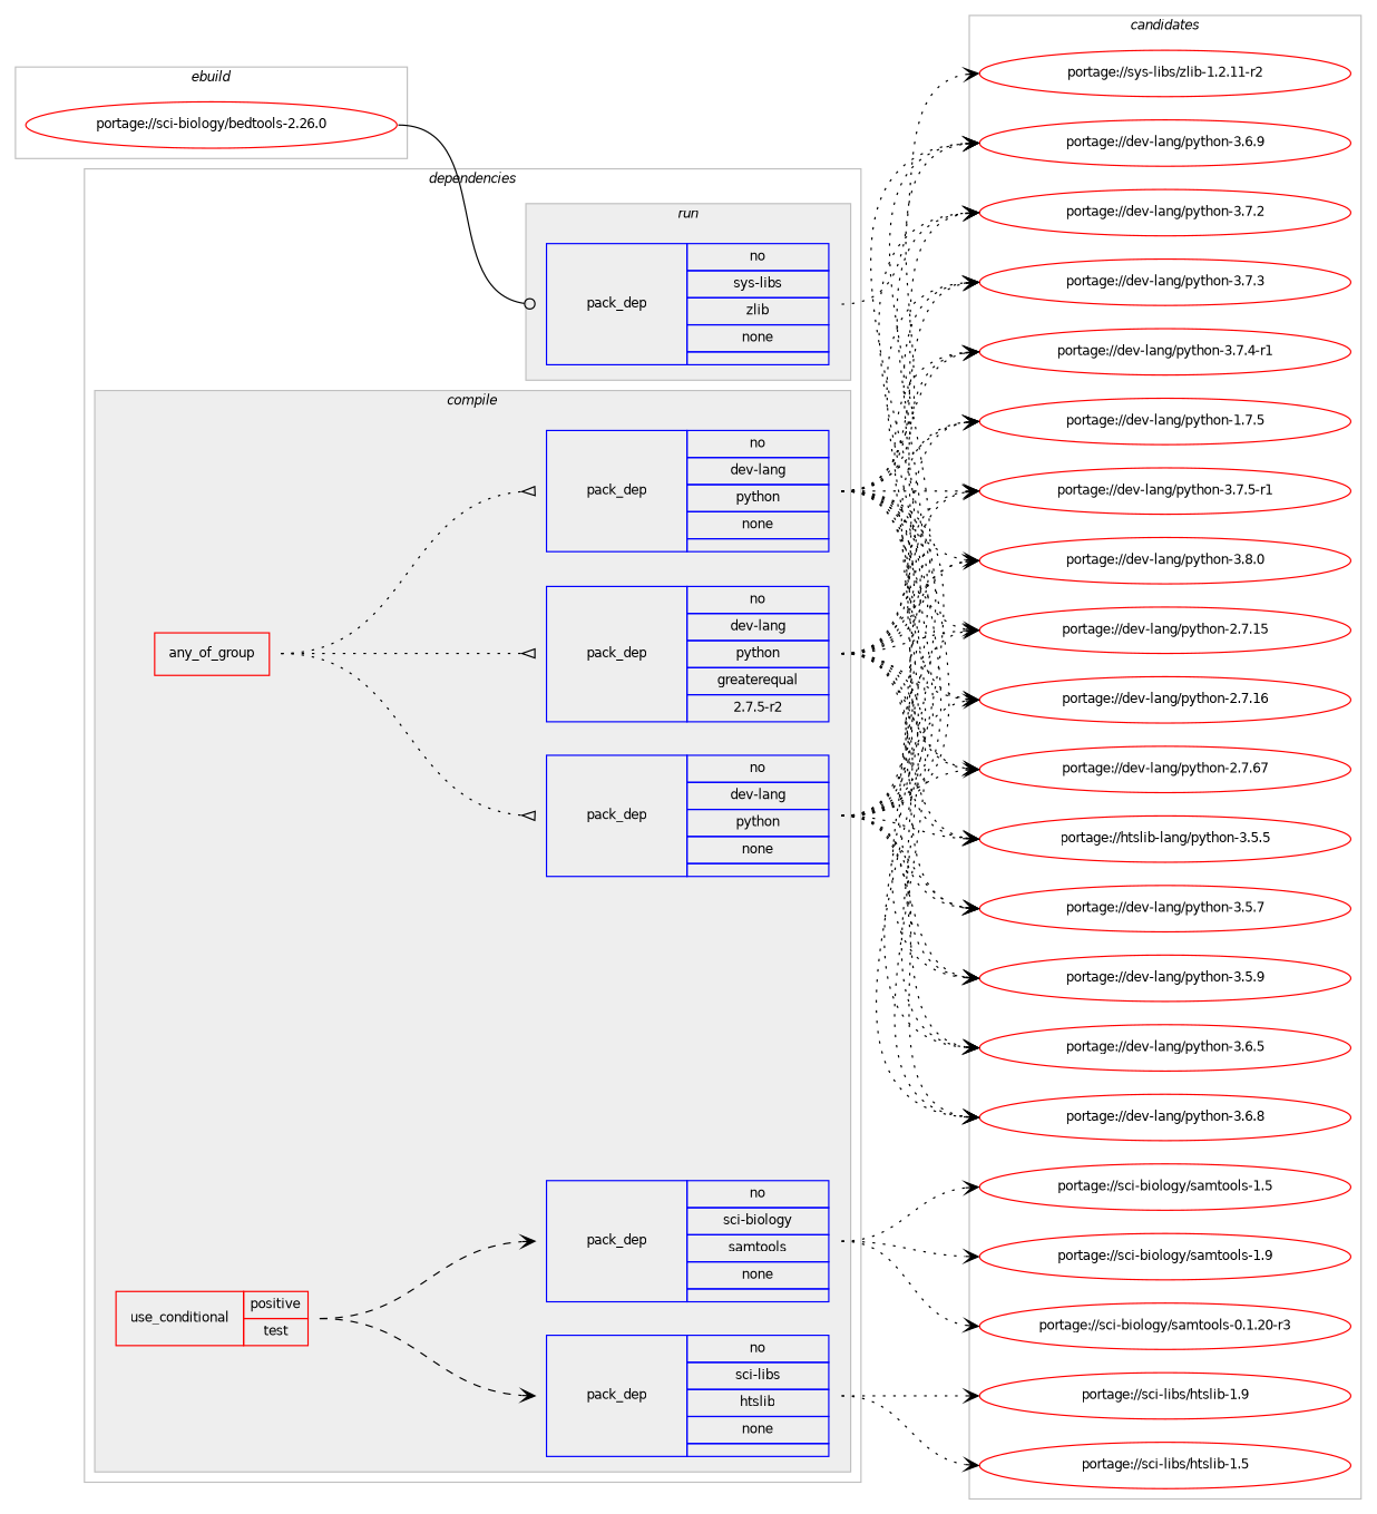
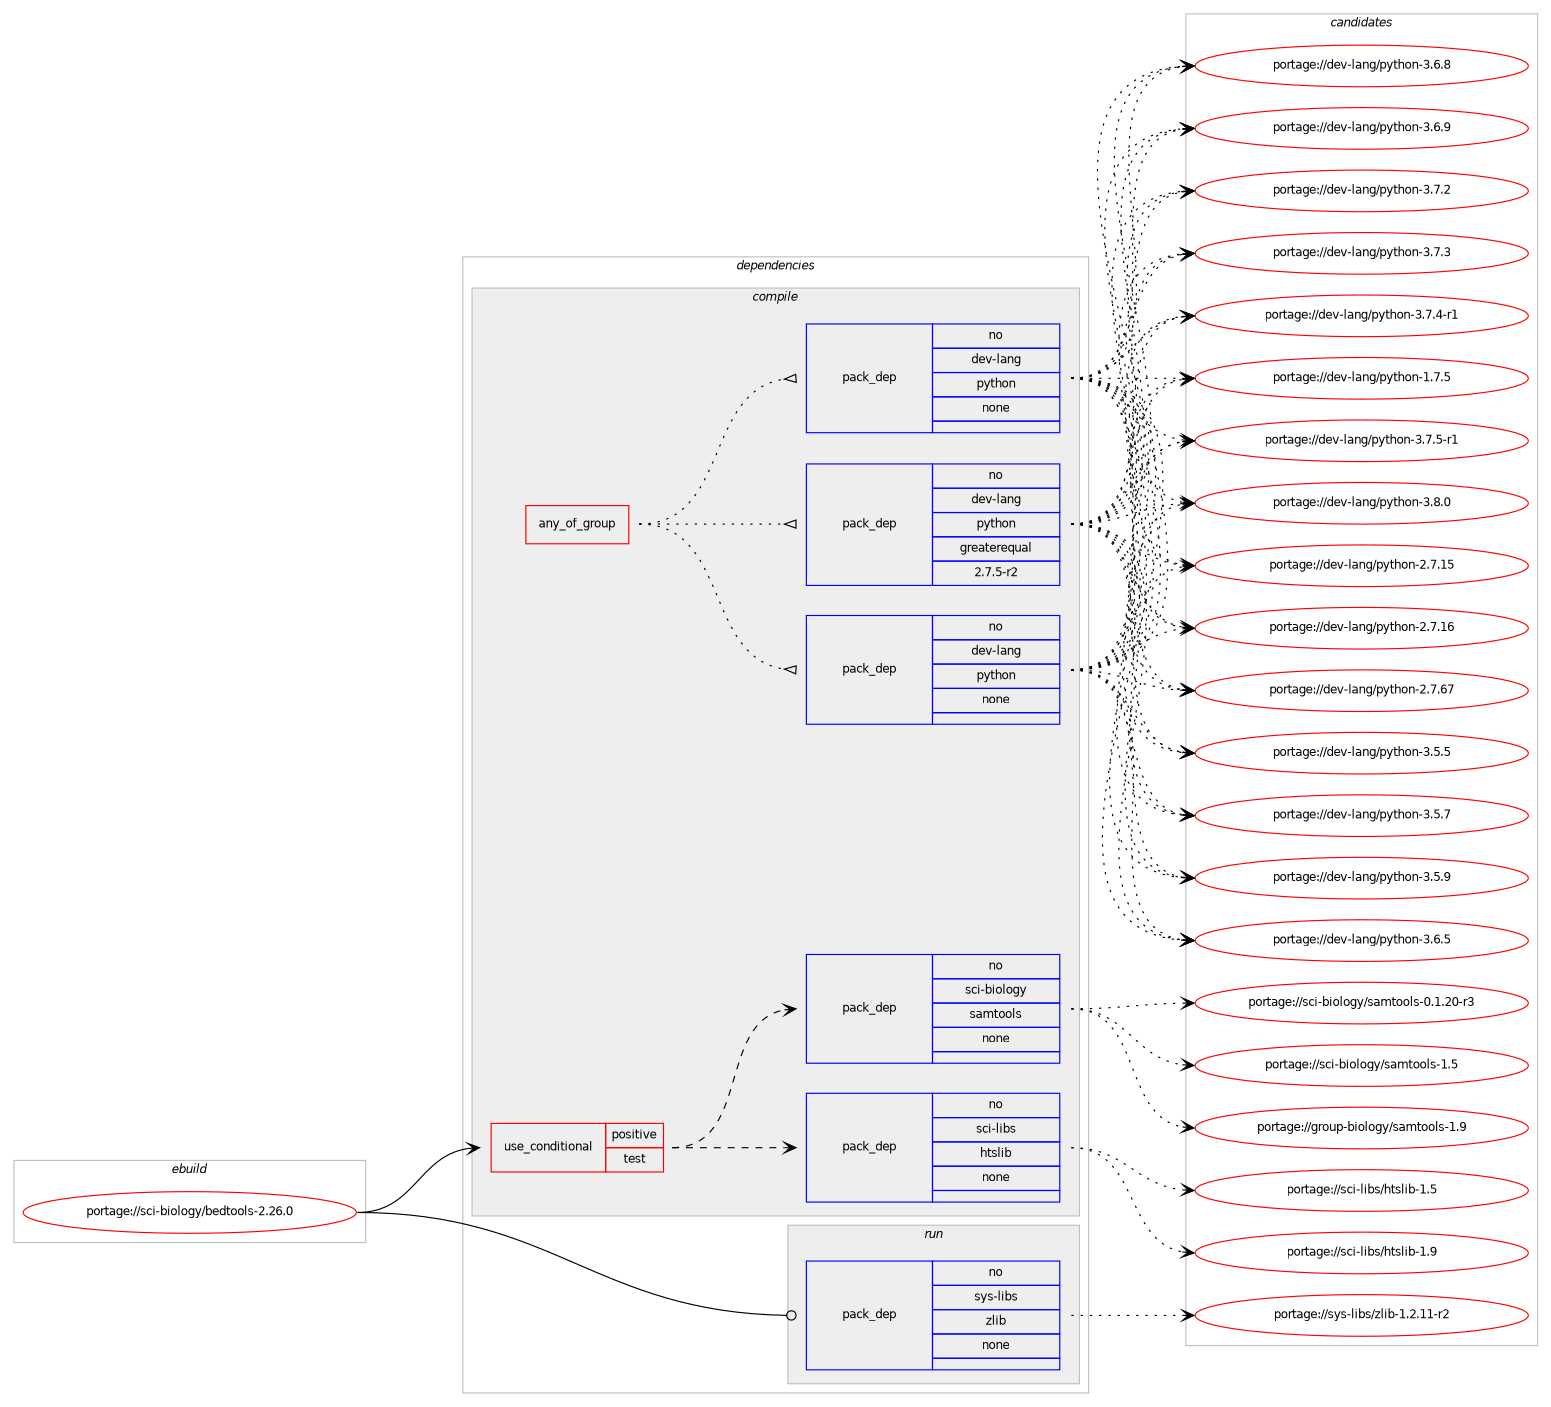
  digraph {
    compound=true
    concentrate=true
    fontname=Helvetica
    fontsize=10
    newrank=true
    rankdir=LR
    ranksep=1.5
    node [color=red fontname=Helvetica fontsize=10]
    edge [arrowhead=vee headport=w style=dotted tailport=e weight=100]
    n1 [label="portage://sci-biology/bedtools-2.26.0" width=4]
    n2 [color=blue label=<<TABLE BORDER="0" CELLBORDER="1" CELLSPACING="0" CELLPADDING="4" WIDTH="220"><TR><TD ROWSPAN="6" CELLPADDING="30">pack_dep</TD></TR><TR><TD WIDTH="110">no</TD></TR><TR><TD>dev-lang</TD></TR><TR><TD>python</TD></TR><TR><TD>none</TD></TR><TR><TD></TD></TR></TABLE>> shape=none]
    n3 [color=blue label=<<TABLE BORDER="0" CELLBORDER="1" CELLSPACING="0" CELLPADDING="4" WIDTH="220"><TR><TD ROWSPAN="6" CELLPADDING="30">pack_dep</TD></TR><TR><TD WIDTH="110">no</TD></TR><TR><TD>dev-lang</TD></TR><TR><TD>python</TD></TR><TR><TD>none</TD></TR><TR><TD></TD></TR></TABLE>> shape=none]
    n4 [color=blue label=<<TABLE BORDER="0" CELLBORDER="1" CELLSPACING="0" CELLPADDING="4" WIDTH="220"><TR><TD ROWSPAN="6" CELLPADDING="30">pack_dep</TD></TR><TR><TD WIDTH="110">no</TD></TR><TR><TD>dev-lang</TD></TR><TR><TD>python</TD></TR><TR><TD>greaterequal</TD></TR><TR><TD>2.7.5-r2</TD></TR></TABLE>> shape=none]
    n5 [label=<<TABLE BORDER="0" CELLBORDER="1" CELLSPACING="0" CELLPADDING="4"><TR><TD CELLPADDING="10">any_of_group</TD></TR></TABLE>> shape=none]
    n6 [color=blue label=<<TABLE BORDER="0" CELLBORDER="1" CELLSPACING="0" CELLPADDING="4" WIDTH="220"><TR><TD ROWSPAN="6" CELLPADDING="30">pack_dep</TD></TR><TR><TD WIDTH="110">no</TD></TR><TR><TD>sci-libs</TD></TR><TR><TD>htslib</TD></TR><TR><TD>none</TD></TR><TR><TD></TD></TR></TABLE>> shape=none]
    n7 [color=blue label=<<TABLE BORDER="0" CELLBORDER="1" CELLSPACING="0" CELLPADDING="4" WIDTH="220"><TR><TD ROWSPAN="6" CELLPADDING="30">pack_dep</TD></TR><TR><TD WIDTH="110">no</TD></TR><TR><TD>sci-biology</TD></TR><TR><TD>samtools</TD></TR><TR><TD>none</TD></TR><TR><TD></TD></TR></TABLE>> shape=none]
    n8 [label=<<TABLE BORDER="0" CELLBORDER="1" CELLSPACING="0" CELLPADDING="4"><TR><TD ROWSPAN="3" CELLPADDING="10">use_conditional</TD></TR><TR><TD>positive</TD></TR><TR><TD>test</TD></TR></TABLE>> shape=none]
    n9 [color=blue label=<<TABLE BORDER="0" CELLBORDER="1" CELLSPACING="0" CELLPADDING="4" WIDTH="220"><TR><TD ROWSPAN="6" CELLPADDING="30">pack_dep</TD></TR><TR><TD WIDTH="110">no</TD></TR><TR><TD>sys-libs</TD></TR><TR><TD>zlib</TD></TR><TR><TD>none</TD></TR><TR><TD></TD></TR></TABLE>> shape=none]
    n10 [label="portage://dev-lang/python-2.7.15" width=4]
    n11 [label="portage://dev-lang/python-2.7.16" width=4]
    n12 [label="portage://dev-lang/python-2.7.67" width=4]
-   n13 [label="portage://htslib-lang/python-3.5.5" width=4]
+   n13 [label="portage://dev-lang/python-3.5.5" width=4]
    n14 [label="portage://dev-lang/python-3.5.7" width=4]
    n15 [label="portage://dev-lang/python-3.5.9" width=4]
    n16 [label="portage://dev-lang/python-3.6.5" width=4]
    n17 [label="portage://dev-lang/python-3.6.8" width=4]
    n18 [label="portage://dev-lang/python-3.6.9" width=4]
    n19 [label="portage://dev-lang/python-3.7.2" width=4]
    n20 [label="portage://dev-lang/python-3.7.3" width=4]
    n21 [label="portage://dev-lang/python-3.7.4-r1" width=4]
    n22 [label="portage://dev-lang/python-1.7.5" width=4]
    n23 [label="portage://dev-lang/python-3.7.5-r1" width=4]
    n24 [label="portage://dev-lang/python-3.8.0" width=4]
    n25 [label="portage://sci-libs/htslib-1.5" width=4]
    n26 [label="portage://sci-libs/htslib-1.9" width=4]
    n27 [label="portage://sci-biology/samtools-0.1.20-r3" width=4]
    n28 [label="portage://sci-biology/samtools-1.5" width=4]
-   n29 [label="portage://sci-biology/samtools-1.9" width=4]
+   n29 [label="portage://group-biology/samtools-1.9" width=4]
    n30 [label="portage://sys-libs/zlib-1.2.11-r2" width=4]
    subgraph cluster_1 {
      color=gray
      label=<<i>ebuild</i>>
      rank=same
      n1
    }
    subgraph cluster_2 {
      color=gray
      label=<<i>dependencies</i>>
      subgraph cluster_3 {
        color=gray
        fillcolor="#eeeeee"
        label=<<i>compile</i>>
        style=filled
        subgraph sub_4 {
          color=gray
          fillcolor="#eeeeee"
          label=<<i>compile</i>>
          style=filled
          n5
          subgraph sub_5 {
            color=gray
            fillcolor="#eeeeee"
            label=<<i>compile</i>>
            style=filled
            n2
          }
          subgraph sub_6 {
            color=gray
            fillcolor="#eeeeee"
            label=<<i>compile</i>>
            style=filled
            n3
          }
          subgraph sub_7 {
            color=gray
            fillcolor="#eeeeee"
            label=<<i>compile</i>>
            style=filled
            n4
          }
        }
        subgraph sub_8 {
          color=gray
          fillcolor="#eeeeee"
          label=<<i>compile</i>>
          style=filled
          n8
          subgraph sub_9 {
            color=gray
            fillcolor="#eeeeee"
            label=<<i>compile</i>>
            style=filled
            n6
          }
          subgraph sub_10 {
            color=gray
            fillcolor="#eeeeee"
            label=<<i>compile</i>>
            style=filled
            n7
          }
        }
      }
      subgraph cluster_11 {
        color=gray
        fillcolor="#eeeeee"
        label=<<i>compile and run</i>>
        style=filled
      }
      subgraph cluster_12 {
        color=gray
        fillcolor="#eeeeee"
        label=<<i>run</i>>
        style=filled
        subgraph sub_13 {
          color=gray
          fillcolor="#eeeeee"
          label=<<i>run</i>>
          style=filled
          n9
        }
      }
    }
    subgraph cluster_14 {
      color=gray
      label=<<i>candidates</i>>
      rank=same
      subgraph sub_15 {
        color=black
        label=<<i>candidates</i>>
        nodesep=1
        rank=same
        n10
        n11
        n12
        n13
        n14
        n15
        n16
        n17
        n18
        n19
        n20
        n21
        n22
        n23
        n24
      }
      subgraph sub_16 {
        color=black
        label=<<i>candidates</i>>
        nodesep=1
        rank=same
        n10
        n11
        n12
        n13
        n14
        n15
        n16
        n17
        n18
        n19
        n20
        n21
        n22
        n23
        n24
      }
      subgraph sub_17 {
        color=black
        label=<<i>candidates</i>>
        nodesep=1
        rank=same
        n10
        n11
        n12
        n13
        n14
        n15
        n16
        n17
        n18
        n19
        n20
        n21
        n22
        n23
        n24
      }
      subgraph sub_18 {
        color=black
        label=<<i>candidates</i>>
        nodesep=1
        rank=same
        n25
        n26
      }
      subgraph sub_19 {
        color=black
        label=<<i>candidates</i>>
        nodesep=1
        rank=same
        n27
        n28
        n29
      }
      subgraph sub_20 {
        color=black
        label=<<i>candidates</i>>
        nodesep=1
        rank=same
        n30
      }
    }
+   n1 -> n8 [style=solid weight=20]
    n1 -> n9 [arrowhead=odot style=solid weight=20]
    n2 -> n10
    n2 -> n11
    n2 -> n12
    n2 -> n13
    n2 -> n14
    n2 -> n15
    n2 -> n16
    n2 -> n17
    n2 -> n18
    n2 -> n19
    n2 -> n20
    n2 -> n21
    n2 -> n22
    n2 -> n23
    n2 -> n24
    n3 -> n10
    n3 -> n11
    n3 -> n12
    n3 -> n13
    n3 -> n14
    n3 -> n15
    n3 -> n16
    n3 -> n17
    n3 -> n18
    n3 -> n19
    n3 -> n20
    n3 -> n21
    n3 -> n22
    n3 -> n23
    n3 -> n24
    n4 -> n10
    n4 -> n11
    n4 -> n12
    n4 -> n13
    n4 -> n14
    n4 -> n15
    n4 -> n16
    n4 -> n17
    n4 -> n18
    n4 -> n19
    n4 -> n20
    n4 -> n21
    n4 -> n22
    n4 -> n23
    n4 -> n24
    n5 -> n2 [arrowhead=oinv weight=20]
    n5 -> n3 [arrowhead=oinv weight=20]
    n5 -> n4 [arrowhead=oinv weight=20]
    n6 -> n25
    n6 -> n26
    n7 -> n27
    n7 -> n28
    n7 -> n29
    n8 -> n6 [style=dashed weight=20]
    n8 -> n7 [style=dashed weight=20]
    n9 -> n30
  }
